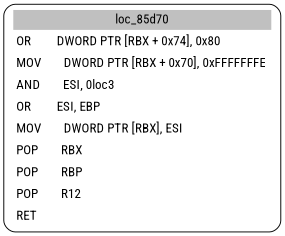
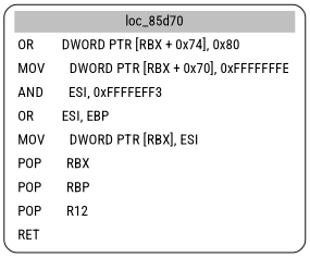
  digraph {
    fontname="Roboto Condensed"
-   n1 [fontname="Roboto Condensed" label=<<table border="0" cellborder="0" cellpadding="3"><tr><td align="center" colspan="2" bgcolor="grey">loc_85d70</td></tr><tr><td align="left">OR         DWORD PTR [RBX + 0x74], 0x80</td></tr><tr><td align="left">MOV        DWORD PTR [RBX + 0x70], 0xFFFFFFFE</td></tr><tr><td align="left">AND        ESI, 0loc3</td></tr><tr><td align="left">OR         ESI, EBP</td></tr><tr><td align="left">MOV        DWORD PTR [RBX], ESI</td></tr><tr><td align="left">POP        RBX</td></tr><tr><td align="left">POP        RBP</td></tr><tr><td align="left">POP        R12</td></tr><tr><td align="left">RET        </td></tr></table>> shape=Mrecord]
+   n1 [fontname="Roboto Condensed" label=<<table border="0" cellborder="0" cellpadding="3"><tr><td align="center" colspan="2" bgcolor="grey">loc_85d70</td></tr><tr><td align="left">OR         DWORD PTR [RBX + 0x74], 0x80</td></tr><tr><td align="left">MOV        DWORD PTR [RBX + 0x70], 0xFFFFFFFE</td></tr><tr><td align="left">AND        ESI, 0xFFFFEFF3</td></tr><tr><td align="left">OR         ESI, EBP</td></tr><tr><td align="left">MOV        DWORD PTR [RBX], ESI</td></tr><tr><td align="left">POP        RBX</td></tr><tr><td align="left">POP        RBP</td></tr><tr><td align="left">POP        R12</td></tr><tr><td align="left">RET        </td></tr></table>> shape=Mrecord]
  }
